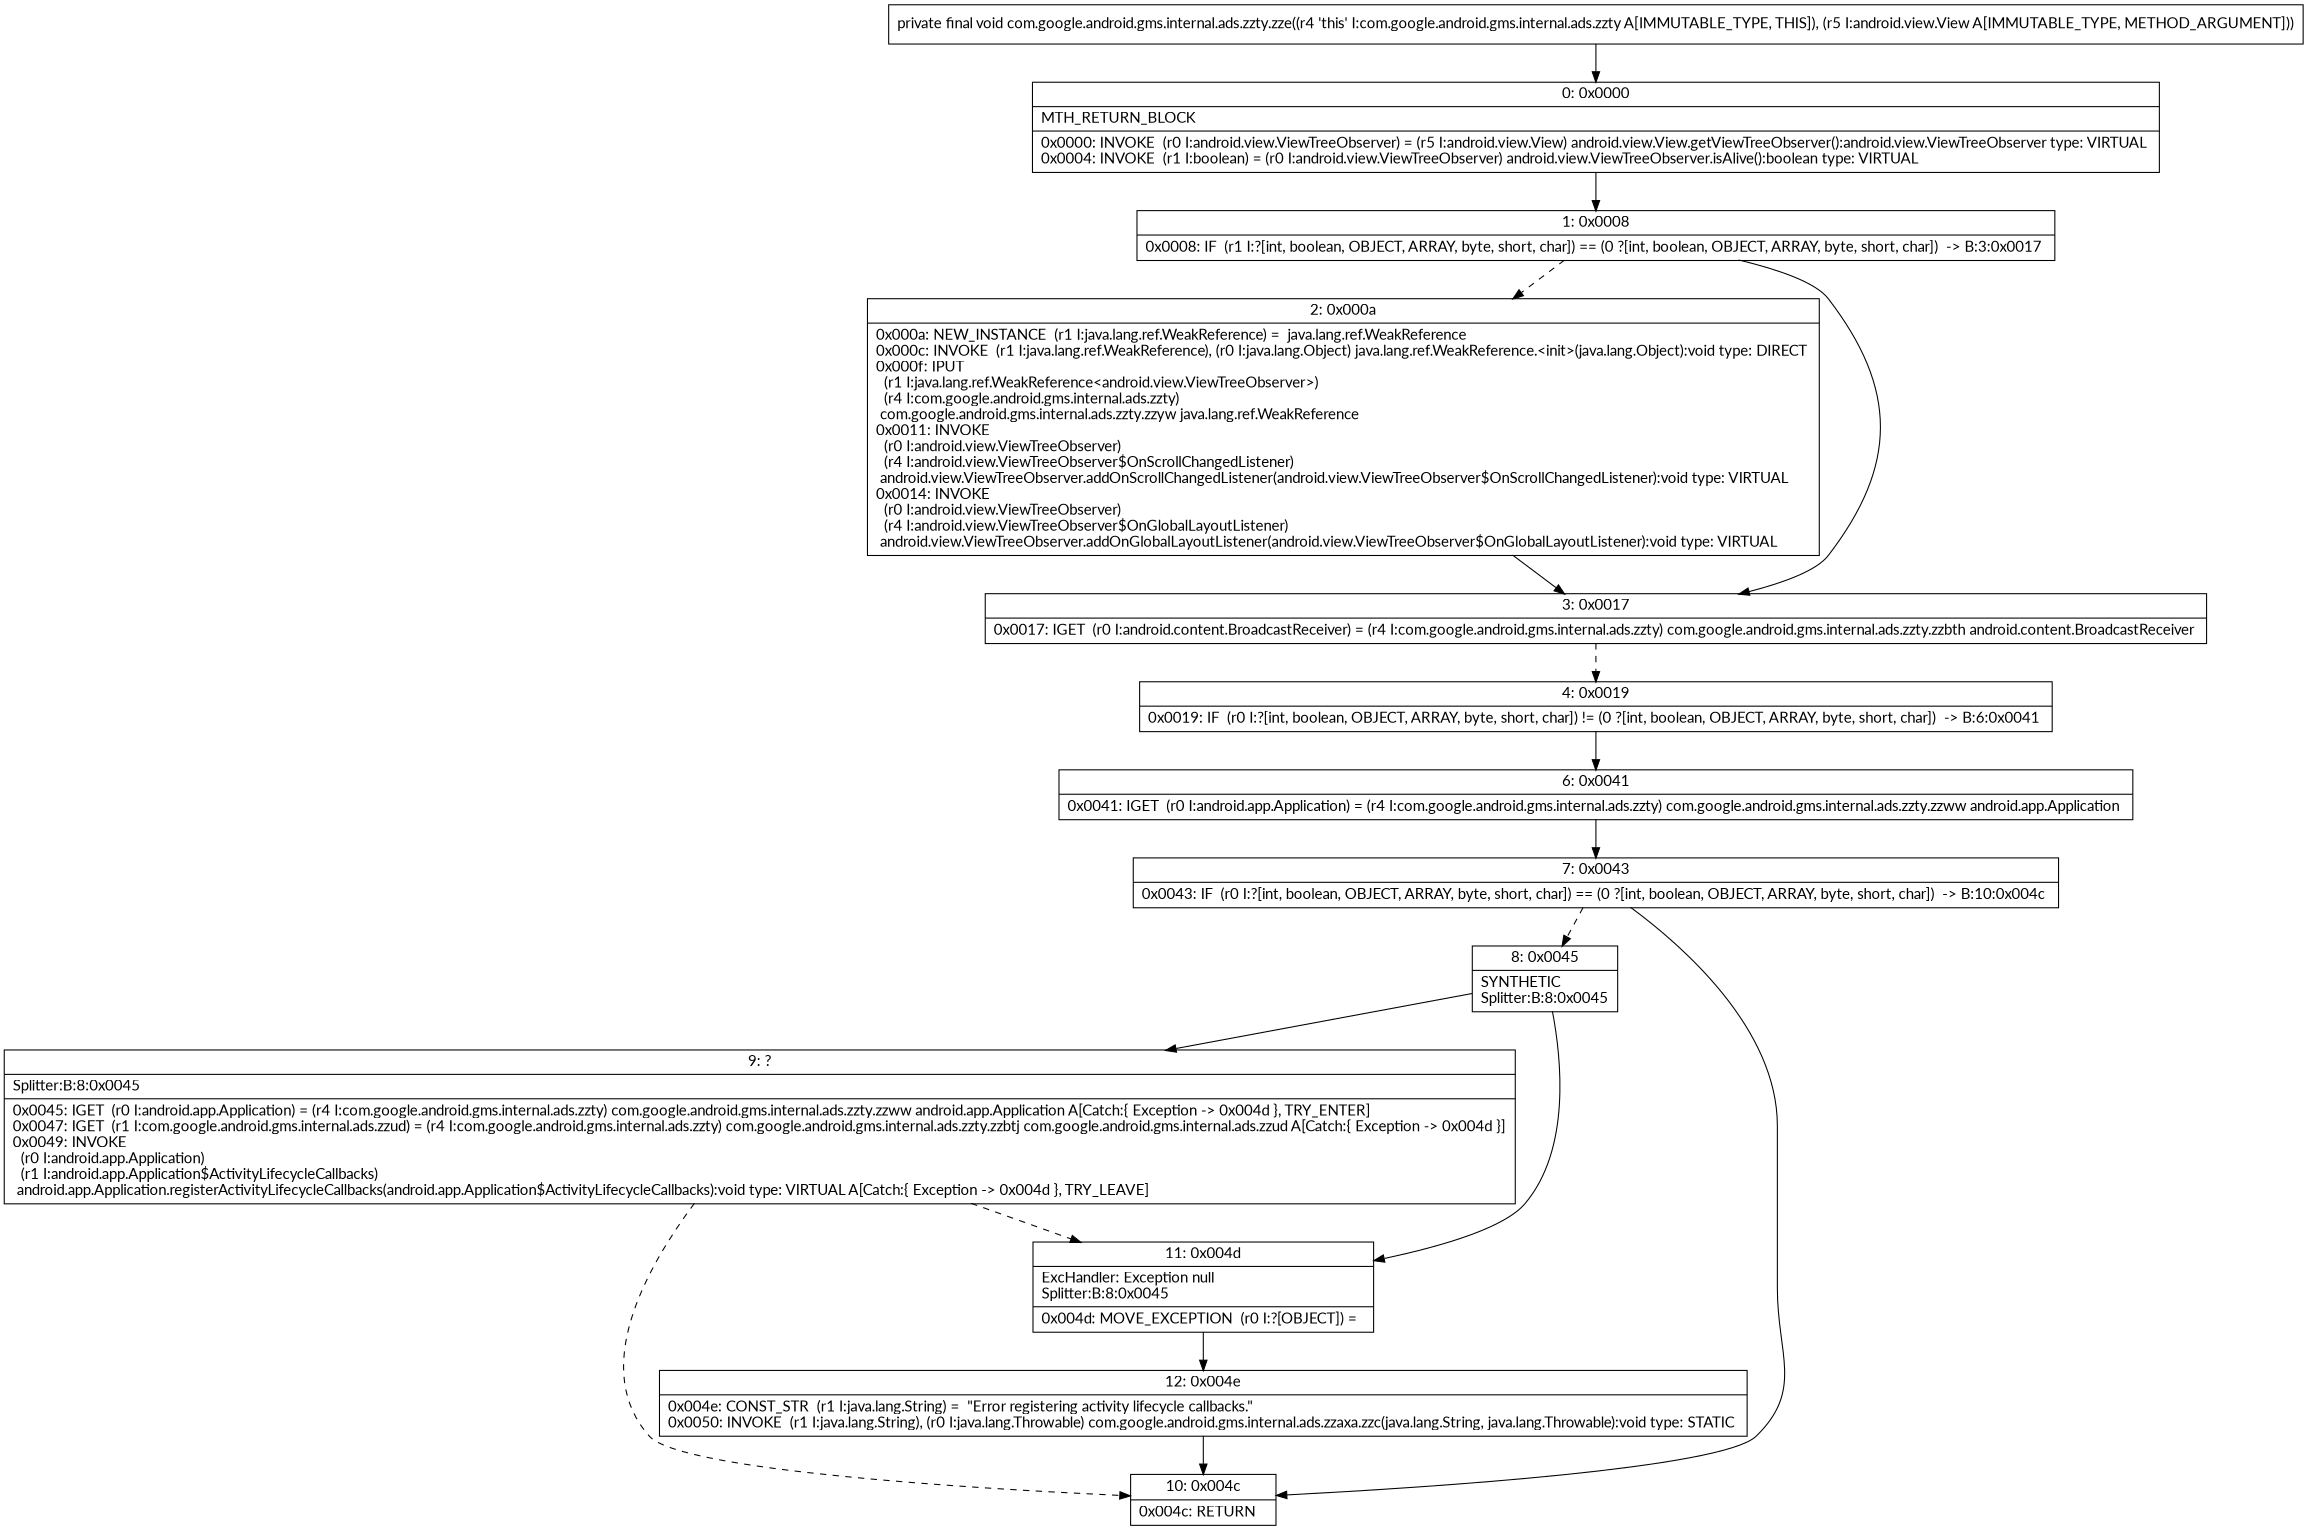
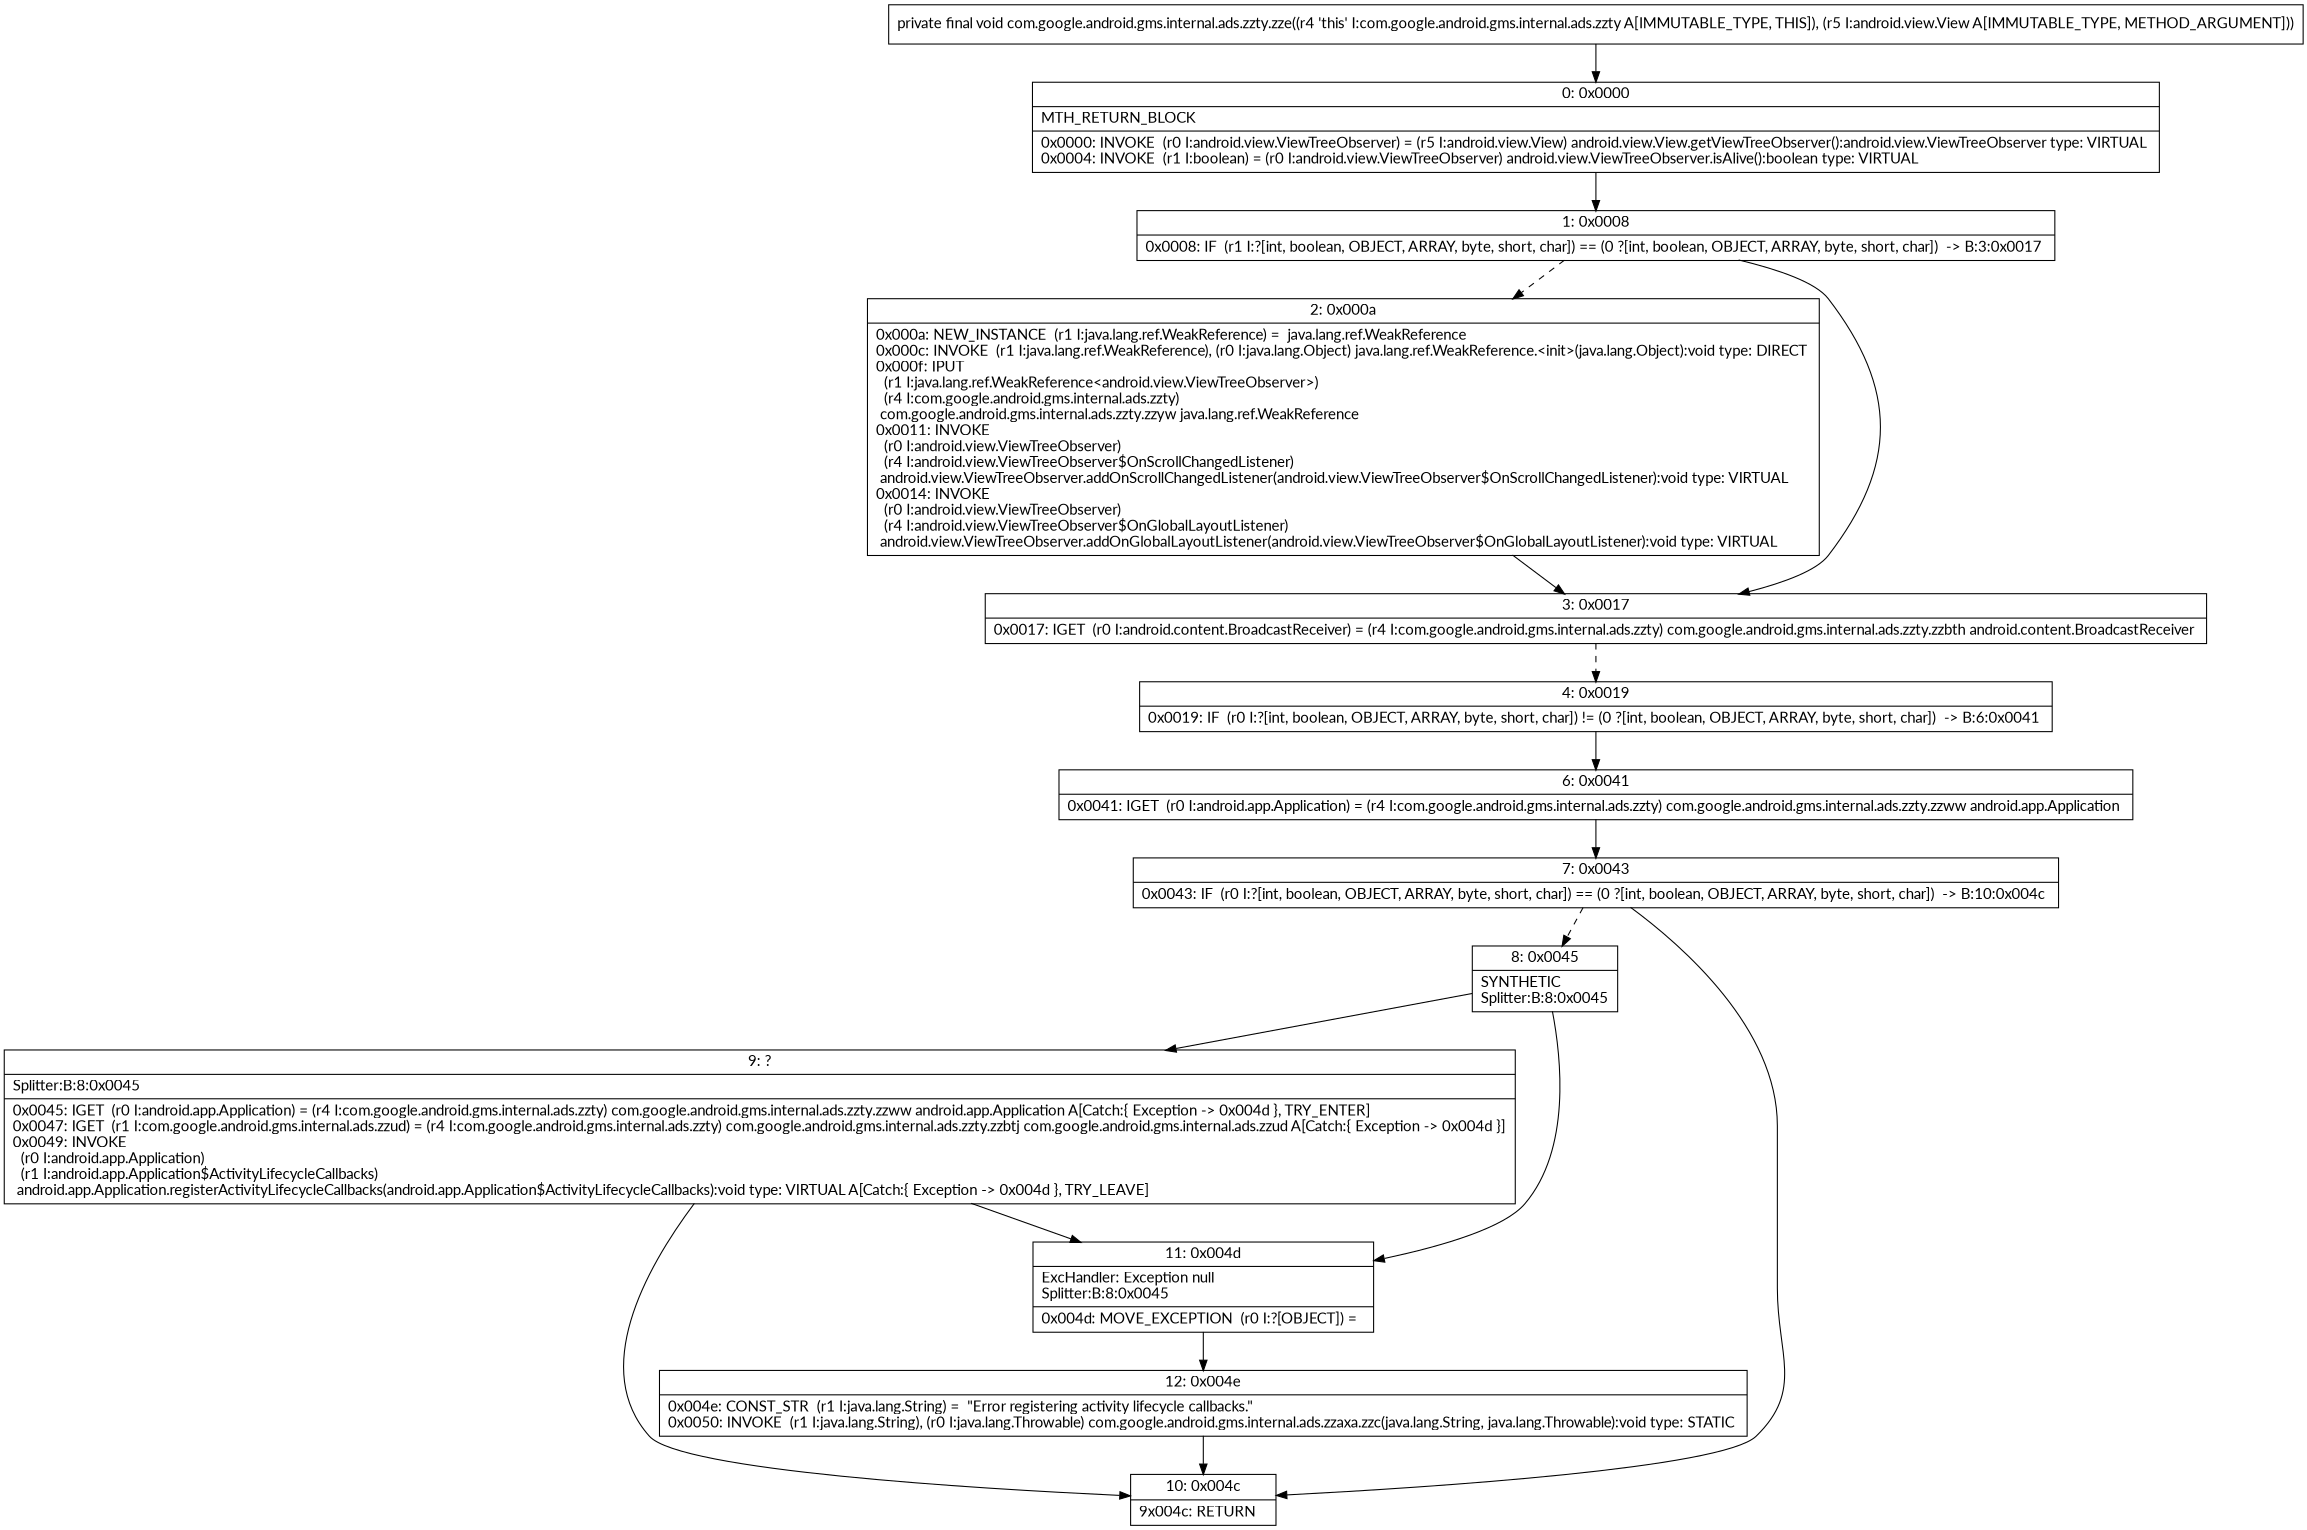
  digraph {
    fontname=Lato
    node [fontname=Lato shape=record]
    edge [fontname=Lato]
    n1 [label="{0\:\ 0x0000|MTH_RETURN_BLOCK\l|0x0000: INVOKE  (r0 I:android.view.ViewTreeObserver) = (r5 I:android.view.View) android.view.View.getViewTreeObserver():android.view.ViewTreeObserver type: VIRTUAL \l0x0004: INVOKE  (r1 I:boolean) = (r0 I:android.view.ViewTreeObserver) android.view.ViewTreeObserver.isAlive():boolean type: VIRTUAL \l}"]
    n2 [label="{1\:\ 0x0008|0x0008: IF  (r1 I:?[int, boolean, OBJECT, ARRAY, byte, short, char]) == (0 ?[int, boolean, OBJECT, ARRAY, byte, short, char])  \-\> B:3:0x0017 \l}"]
    n3 [label="{2\:\ 0x000a|0x000a: NEW_INSTANCE  (r1 I:java.lang.ref.WeakReference) =  java.lang.ref.WeakReference \l0x000c: INVOKE  (r1 I:java.lang.ref.WeakReference), (r0 I:java.lang.Object) java.lang.ref.WeakReference.\<init\>(java.lang.Object):void type: DIRECT \l0x000f: IPUT  \l  (r1 I:java.lang.ref.WeakReference\<android.view.ViewTreeObserver\>)\l  (r4 I:com.google.android.gms.internal.ads.zzty)\l com.google.android.gms.internal.ads.zzty.zzyw java.lang.ref.WeakReference \l0x0011: INVOKE  \l  (r0 I:android.view.ViewTreeObserver)\l  (r4 I:android.view.ViewTreeObserver$OnScrollChangedListener)\l android.view.ViewTreeObserver.addOnScrollChangedListener(android.view.ViewTreeObserver$OnScrollChangedListener):void type: VIRTUAL \l0x0014: INVOKE  \l  (r0 I:android.view.ViewTreeObserver)\l  (r4 I:android.view.ViewTreeObserver$OnGlobalLayoutListener)\l android.view.ViewTreeObserver.addOnGlobalLayoutListener(android.view.ViewTreeObserver$OnGlobalLayoutListener):void type: VIRTUAL \l}"]
    n4 [label="{3\:\ 0x0017|0x0017: IGET  (r0 I:android.content.BroadcastReceiver) = (r4 I:com.google.android.gms.internal.ads.zzty) com.google.android.gms.internal.ads.zzty.zzbth android.content.BroadcastReceiver \l}"]
    n5 [label="{4\:\ 0x0019|0x0019: IF  (r0 I:?[int, boolean, OBJECT, ARRAY, byte, short, char]) != (0 ?[int, boolean, OBJECT, ARRAY, byte, short, char])  \-\> B:6:0x0041 \l}"]
    n6 [label="{6\:\ 0x0041|0x0041: IGET  (r0 I:android.app.Application) = (r4 I:com.google.android.gms.internal.ads.zzty) com.google.android.gms.internal.ads.zzty.zzww android.app.Application \l}"]
    n7 [label="{7\:\ 0x0043|0x0043: IF  (r0 I:?[int, boolean, OBJECT, ARRAY, byte, short, char]) == (0 ?[int, boolean, OBJECT, ARRAY, byte, short, char])  \-\> B:10:0x004c \l}"]
    n8 [label="{8\:\ 0x0045|SYNTHETIC\lSplitter:B:8:0x0045\l}"]
-   n9 [label="{10\:\ 0x004c|0x004c: RETURN   \l}"]
+   n9 [label="{10\:\ 0x004c|9x004c: RETURN   \l}"]
    n10 [label="{9\:\ ?|Splitter:B:8:0x0045\l|0x0045: IGET  (r0 I:android.app.Application) = (r4 I:com.google.android.gms.internal.ads.zzty) com.google.android.gms.internal.ads.zzty.zzww android.app.Application A[Catch:\{ Exception \-\> 0x004d \}, TRY_ENTER]\l0x0047: IGET  (r1 I:com.google.android.gms.internal.ads.zzud) = (r4 I:com.google.android.gms.internal.ads.zzty) com.google.android.gms.internal.ads.zzty.zzbtj com.google.android.gms.internal.ads.zzud A[Catch:\{ Exception \-\> 0x004d \}]\l0x0049: INVOKE  \l  (r0 I:android.app.Application)\l  (r1 I:android.app.Application$ActivityLifecycleCallbacks)\l android.app.Application.registerActivityLifecycleCallbacks(android.app.Application$ActivityLifecycleCallbacks):void type: VIRTUAL A[Catch:\{ Exception \-\> 0x004d \}, TRY_LEAVE]\l}"]
    n11 [label="{11\:\ 0x004d|ExcHandler: Exception null\lSplitter:B:8:0x0045\l|0x004d: MOVE_EXCEPTION  (r0 I:?[OBJECT]) =  \l}"]
    n12 [label="{12\:\ 0x004e|0x004e: CONST_STR  (r1 I:java.lang.String) =  \"Error registering activity lifecycle callbacks.\" \l0x0050: INVOKE  (r1 I:java.lang.String), (r0 I:java.lang.Throwable) com.google.android.gms.internal.ads.zzaxa.zzc(java.lang.String, java.lang.Throwable):void type: STATIC \l}"]
    n13 [label="{private final void com.google.android.gms.internal.ads.zzty.zze((r4 'this' I:com.google.android.gms.internal.ads.zzty A[IMMUTABLE_TYPE, THIS]), (r5 I:android.view.View A[IMMUTABLE_TYPE, METHOD_ARGUMENT])) }"]
    n1 -> n2
    n2 -> n3 [style=dashed]
    n2 -> n4
    n3 -> n4
    n4 -> n5 [style=dashed]
    n5 -> n6
    n6 -> n7
    n7 -> n8 [style=dashed]
    n7 -> n9
    n8 -> n10
    n8 -> n11
-   n10 -> n9 [style=dashed]
-   n10 -> n11 [style=dashed]
+   n10 -> n9
+   n10 -> n11
    n11 -> n12
    n12 -> n9
    n13 -> n1
  }
